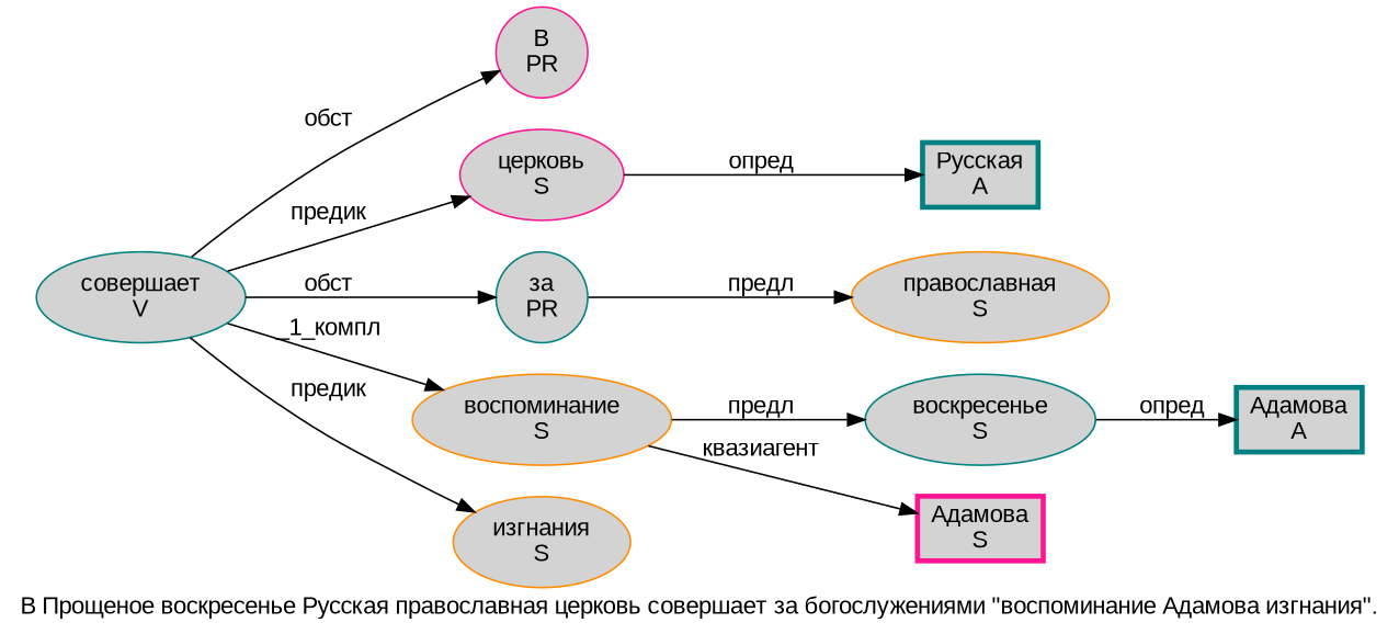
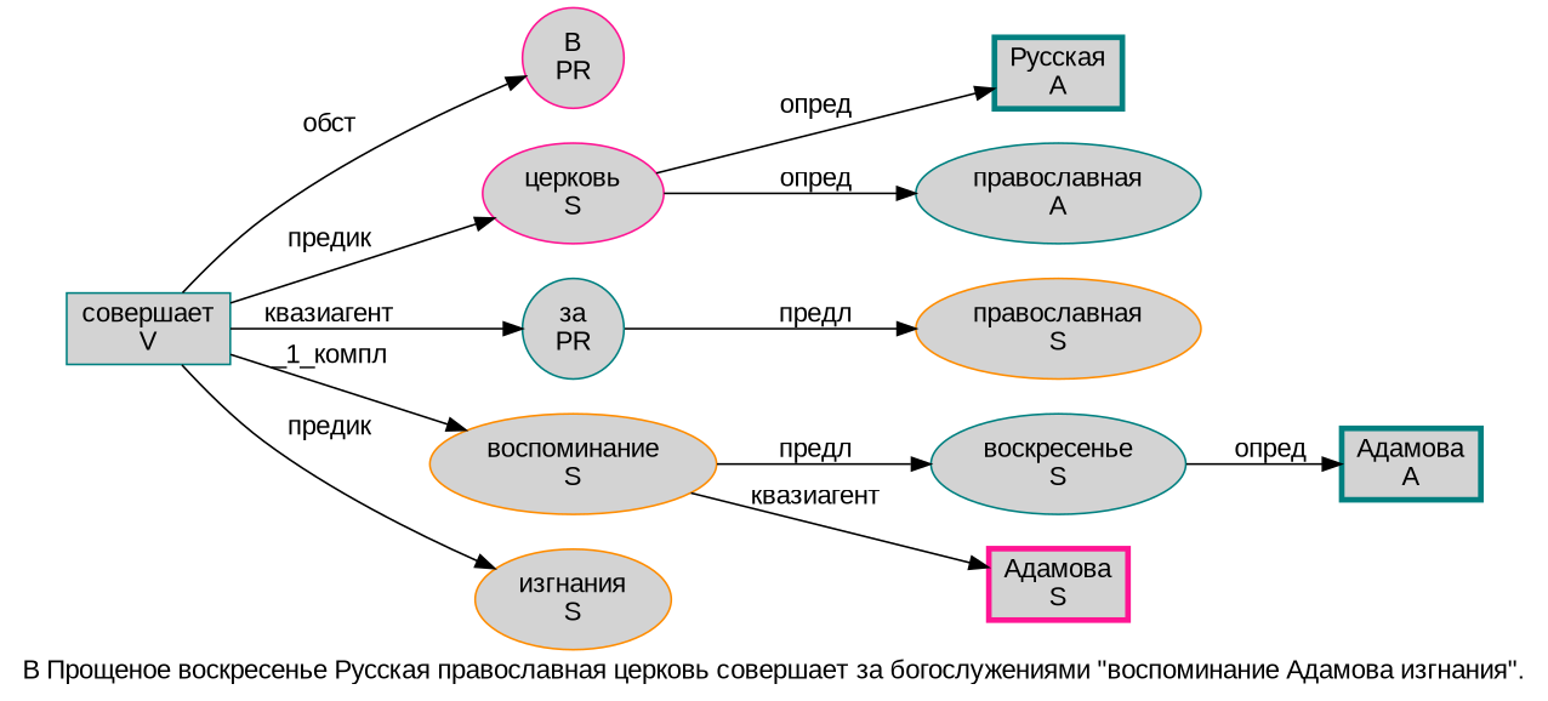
  digraph {
    fontname="Liberation Sans"
    label="В Прощеное воскресенье Русская православная церковь совершает за богослужениями \"воспоминание Адамова изгнания\"."
    rankdir=LR
    node [color=teal fillcolor=lightgray fontname="Liberation Sans" penwidth=1 shape=ellipse style=filled]
    edge [fontname="Liberation Sans"]
    n1 [color=deeppink label="В\nPR"]
    n2 [label="воскресенье\nS"]
    n3 [label="Адамова\nA" penwidth=3 shape=box]
    n4 [label="Русская\nA" penwidth=3 shape=box]
+   n5 [label="православная\nA"]
    n6 [color=deeppink label="церковь\nS"]
-   n7 [label="совершает\nV"]
+   n7 [label="совершает\nV" shape=box]
    n8 [label="за\nPR"]
    n9 [color=darkorange label="воспоминание\nS"]
    n10 [color=darkorange label="изгнания\nS"]
    n11 [color=darkorange label="православная\nS"]
    n12 [color=deeppink label="Адамова\nS" penwidth=3 shape=box]
    n2 -> n3 [label="опред"]
    n6 -> n4 [label="опред"]
+   n6 -> n5 [label="опред"]
    n7 -> n1 [label="обст"]
    n7 -> n6 [label="предик"]
-   n7 -> n8 [label="обст"]
+   n7 -> n8 [label="квазиагент"]
    n7 -> n9 [label="_1_компл"]
    n7 -> n10 [label="предик"]
    n8 -> n11 [label="предл"]
    n9 -> n2 [label="предл"]
    n9 -> n12 [label="квазиагент"]
  }
